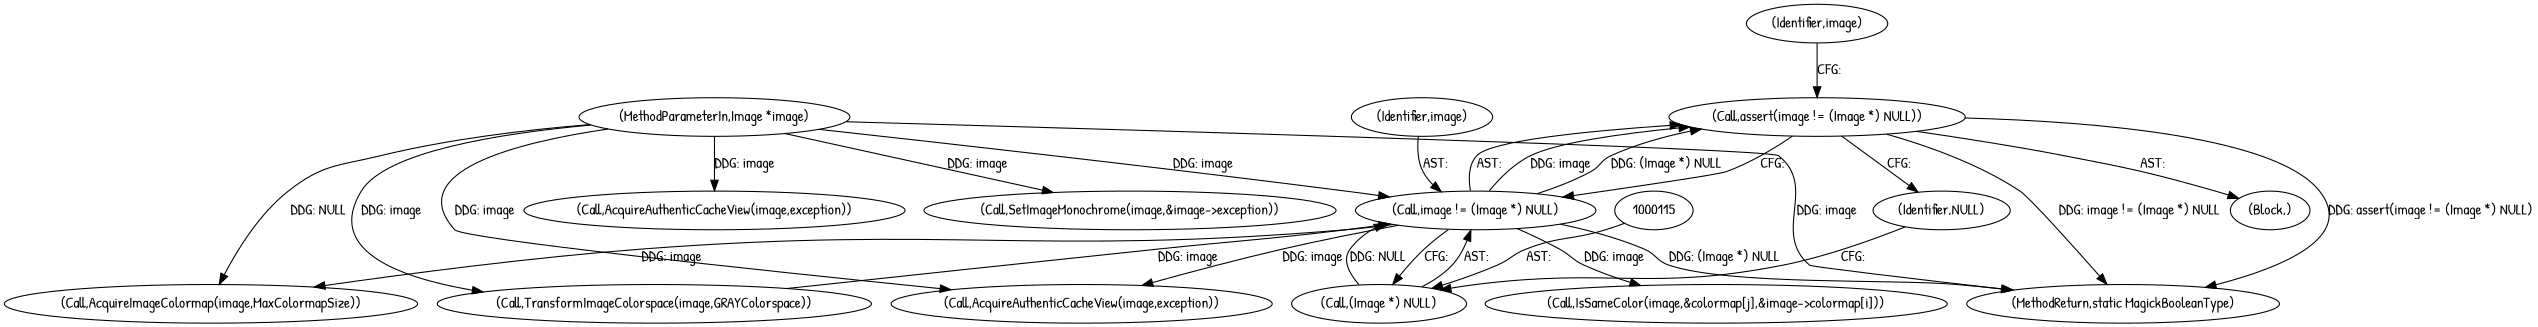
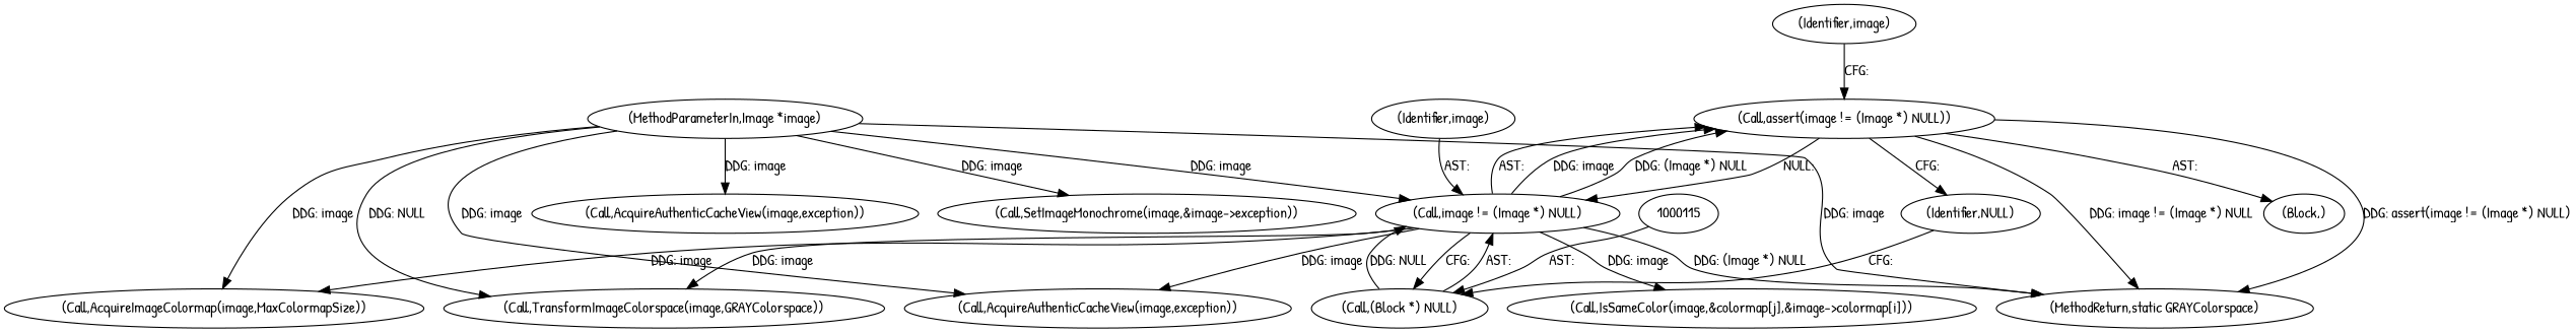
  digraph {
    fontname="Patrick Hand"
    node [fontname="Patrick Hand"]
    edge [fontname="Patrick Hand"]
    n1 [label="(Call,assert(image != (Image *) NULL))"]
    n2 [label="(Call,image != (Image *) NULL)"]
-   n3 [label="(MethodReturn,static MagickBooleanType)"]
+   n3 [label="(MethodReturn,static GRAYColorspace)"]
    n4 [label="(Block,)"]
    n5 [label="(Identifier,NULL)"]
-   n6 [label="(Call,(Image *) NULL)"]
+   n6 [label="(Call,(Block *) NULL)"]
    n7 [label="(Call,AcquireImageColormap(image,MaxColormapSize))"]
    n8 [label="(Call,TransformImageColorspace(image,GRAYColorspace))"]
    n9 [label="(Call,AcquireAuthenticCacheView(image,exception))"]
    n10 [label="(Call,IsSameColor(image,&colormap[j],&image->colormap[i]))"]
    n11 [label="(MethodParameterIn,Image *image)"]
    n12 [label="(Call,AcquireAuthenticCacheView(image,exception))"]
    n13 [label="(Call,SetImageMonochrome(image,&image->exception))"]
    n14 [label="(Identifier,image)"]
    n15 [label="(Identifier,image)"]
    1000115
-   n1 -> n2 [label="CFG: "]
+   n1 -> n2 [label="NULL: "]
    n1 -> n3 [label="DDG: image != (Image *) NULL"]
    n1 -> n3 [label="DDG: assert(image != (Image *) NULL)"]
    n1 -> n4 [label="AST: "]
    n1 -> n5 [label="CFG: "]
    n2 -> n1 [label="AST: "]
    n2 -> n1 [label="DDG: image"]
    n2 -> n1 [label="DDG: (Image *) NULL"]
    n2 -> n3 [label="DDG: (Image *) NULL"]
    n2 -> n6 [label="CFG: "]
    n2 -> n7 [label="DDG: image"]
-   n8 -> n2 [label="DDG: image"]
+   n2 -> n8 [label="DDG: image"]
    n2 -> n9 [label="DDG: image"]
    n2 -> n10 [label="DDG: image"]
    n5 -> n6 [label="CFG: "]
    n6 -> n2 [label="AST: "]
    n6 -> n2 [label="DDG: NULL"]
    n11 -> n2 [label="DDG: image"]
    n11 -> n3 [label="DDG: image"]
-   n11 -> n7 [label="DDG: NULL"]
-   n11 -> n8 [label="DDG: image"]
+   n11 -> n7 [label="DDG: image"]
+   n11 -> n8 [label="DDG: NULL"]
    n11 -> n9 [label="DDG: image"]
    n11 -> n12 [label="DDG: image"]
    n11 -> n13 [label="DDG: image"]
    n14 -> n2 [label="AST: "]
    n15 -> n1 [label="CFG: "]
    1000115 -> n6 [label="AST: "]
  }
